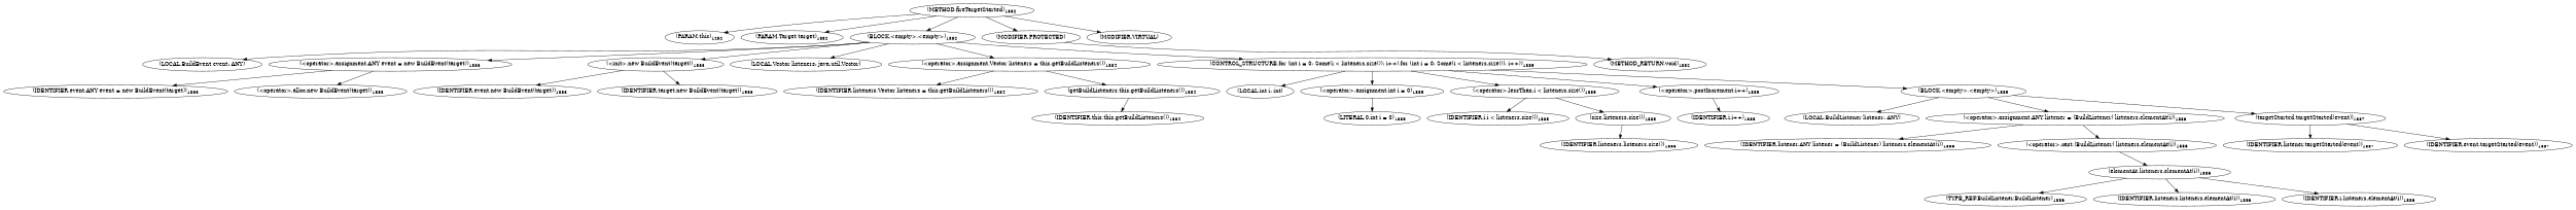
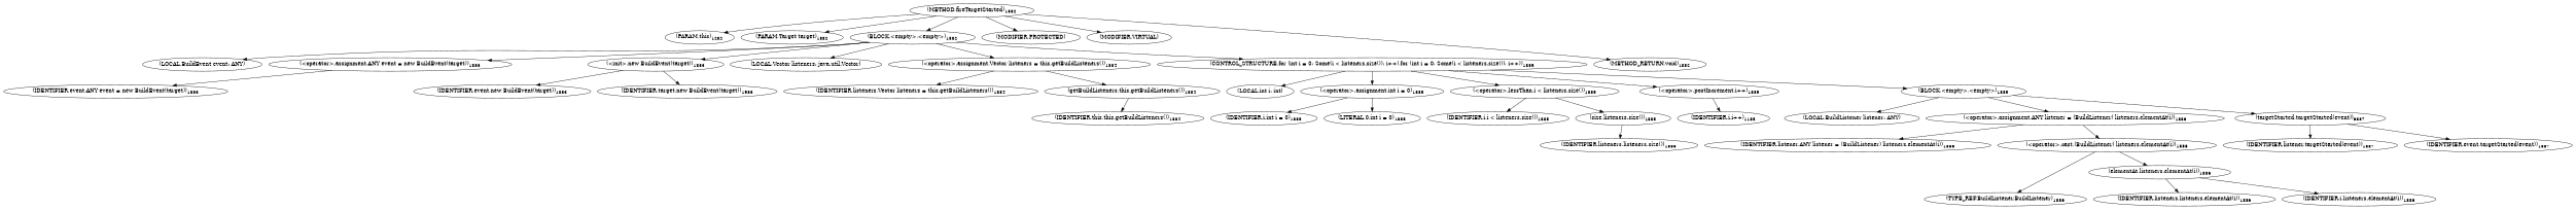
  digraph {
    n1 [label=<(METHOD,fireTargetStarted)<SUB>1882</SUB>>]
    n2 [label=<(PARAM,this)<SUB>1282</SUB>>]
    n3 [label=<(PARAM,Target target)<SUB>1882</SUB>>]
    n4 [label=<(BLOCK,&lt;empty&gt;,&lt;empty&gt;)<SUB>1882</SUB>>]
    n5 [label=<(MODIFIER,PROTECTED)>]
    n6 [label=<(MODIFIER,VIRTUAL)>]
    n7 [label=<(METHOD_RETURN,void)<SUB>1882</SUB>>]
    n8 [label=<(LOCAL,BuildEvent event: ANY)>]
    n9 [label=<(&lt;operator&gt;.assignment,ANY event = new BuildEvent(target))<SUB>1883</SUB>>]
    n10 [label=<(&lt;init&gt;,new BuildEvent(target))<SUB>1883</SUB>>]
    n11 [label=<(LOCAL,Vector listeners: java.util.Vector)>]
    n12 [label=<(&lt;operator&gt;.assignment,Vector listeners = this.getBuildListeners())<SUB>1884</SUB>>]
    n13 [label=<(CONTROL_STRUCTURE,for (int i = 0; Some(i &lt; listeners.size()); i++),for (int i = 0; Some(i &lt; listeners.size()); i++))<SUB>1885</SUB>>]
    n14 [label=<(IDENTIFIER,event,ANY event = new BuildEvent(target))<SUB>1883</SUB>>]
-   n15 [label=<(&lt;operator&gt;.alloc,new BuildEvent(target))<SUB>1883</SUB>>]
    n16 [label=<(IDENTIFIER,event,new BuildEvent(target))<SUB>1883</SUB>>]
    n17 [label=<(IDENTIFIER,target,new BuildEvent(target))<SUB>1983</SUB>>]
    n18 [label=<(IDENTIFIER,listeners,Vector listeners = this.getBuildListeners())<SUB>1884</SUB>>]
    n19 [label=<(getBuildListeners,this.getBuildListeners())<SUB>1884</SUB>>]
    n20 [label=<(LOCAL,int i: int)>]
    n21 [label=<(&lt;operator&gt;.assignment,int i = 0)<SUB>1885</SUB>>]
    n22 [label=<(&lt;operator&gt;.lessThan,i &lt; listeners.size())<SUB>1885</SUB>>]
    n23 [label=<(&lt;operator&gt;.postIncrement,i++)<SUB>1885</SUB>>]
    n24 [label=<(BLOCK,&lt;empty&gt;,&lt;empty&gt;)<SUB>1885</SUB>>]
    n25 [label=<(IDENTIFIER,this,this.getBuildListeners())<SUB>1884</SUB>>]
+   n26 [label=<(IDENTIFIER,i,int i = 0)<SUB>1885</SUB>>]
    n27 [label=<(LITERAL,0,int i = 0)<SUB>1885</SUB>>]
    n28 [label=<(IDENTIFIER,i,i &lt; listeners.size())<SUB>1885</SUB>>]
    n29 [label=<(size,listeners.size())<SUB>1885</SUB>>]
-   n30 [label=<(IDENTIFIER,i,i++)<SUB>1885</SUB>>]
+   n30 [label=<(IDENTIFIER,i,i++)<SUB>1185</SUB>>]
    n31 [label=<(LOCAL,BuildListener listener: ANY)>]
    n32 [label=<(&lt;operator&gt;.assignment,ANY listener = (BuildListener) listeners.elementAt(i))<SUB>1886</SUB>>]
-   n33 [label=<(targetStarted,targetStarted(event))<SUB>1887</SUB>>]
+   n33 [label=<(targetStarted,targetStarted(event))<SUB>6887</SUB>>]
    n34 [label=<(IDENTIFIER,listeners,listeners.size())<SUB>1885</SUB>>]
    n35 [label=<(IDENTIFIER,listener,ANY listener = (BuildListener) listeners.elementAt(i))<SUB>1886</SUB>>]
    n36 [label=<(&lt;operator&gt;.cast,(BuildListener) listeners.elementAt(i))<SUB>1886</SUB>>]
    n37 [label=<(IDENTIFIER,listener,targetStarted(event))<SUB>1887</SUB>>]
    n38 [label=<(IDENTIFIER,event,targetStarted(event))<SUB>1887</SUB>>]
    n39 [label=<(TYPE_REF,BuildListener,BuildListener)<SUB>1886</SUB>>]
    n40 [label=<(elementAt,listeners.elementAt(i))<SUB>1886</SUB>>]
    n41 [label=<(IDENTIFIER,listeners,listeners.elementAt(i))<SUB>1886</SUB>>]
    n42 [label=<(IDENTIFIER,i,listeners.elementAt(i))<SUB>1886</SUB>>]
    n1 -> n2
    n1 -> n3
    n1 -> n4
    n1 -> n5
    n1 -> n6
-   n5 -> n7
+   n1 -> n7
    n4 -> n8
    n4 -> n9
    n4 -> n10
    n4 -> n11
    n4 -> n12
    n4 -> n13
    n9 -> n14
-   n9 -> n15
    n10 -> n16
    n10 -> n17
    n12 -> n18
    n12 -> n19
    n13 -> n20
    n13 -> n21
    n13 -> n22
    n13 -> n23
    n13 -> n24
    n19 -> n25
+   n21 -> n26
    n21 -> n27
    n22 -> n28
    n22 -> n29
    n23 -> n30
    n24 -> n31
    n24 -> n32
    n24 -> n33
    n29 -> n34
    n32 -> n35
    n32 -> n36
    n33 -> n37
    n33 -> n38
-   n40 -> n39
+   n36 -> n39
    n36 -> n40
    n40 -> n41
    n40 -> n42
  }
